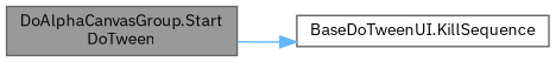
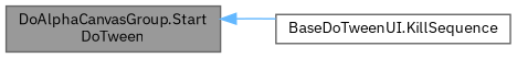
  digraph {
    rankdir=LR
    fontname="IBM Plex Sans"
    node [fontname="IBM Plex Sans" fontsize=10 shape=box style=filled]
    n1 [color=gray40 fillcolor=grey60 fontcolor=black height=0.2 label="DoAlphaCanvasGroup.Start\lDoTween" width=0.4]
    n2 [color=grey40 fillcolor=white height=0.2 label="BaseDoTweenUI.KillSequence" width=0.4]
-   n1 -> n2 [color=steelblue1 fontname="IBM Plex Sans" fontsize=10 labelfontname=Helvetica labelfontsize=10 style=solid]
+   n2 -> n1 [color=steelblue1 fontname="IBM Plex Sans" fontsize=10 labelfontname=Helvetica labelfontsize=10 style=solid]
  }
